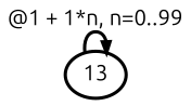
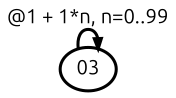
  digraph {
    rankdir=LR
    fontname=Ubuntu
-   03 [fontsize=20 penwidth=3 shape=oval style=rounded fontname=Ubuntu label=13]
+   03 [fontsize=20 penwidth=3 shape=oval style=rounded fontname=Ubuntu]
    03 -> 03 [arrowsize=1 color=black fontsize=20 label="@1 + 1*n, n=0..99" penwidth=3 style=bold fontname=Ubuntu]
  }
